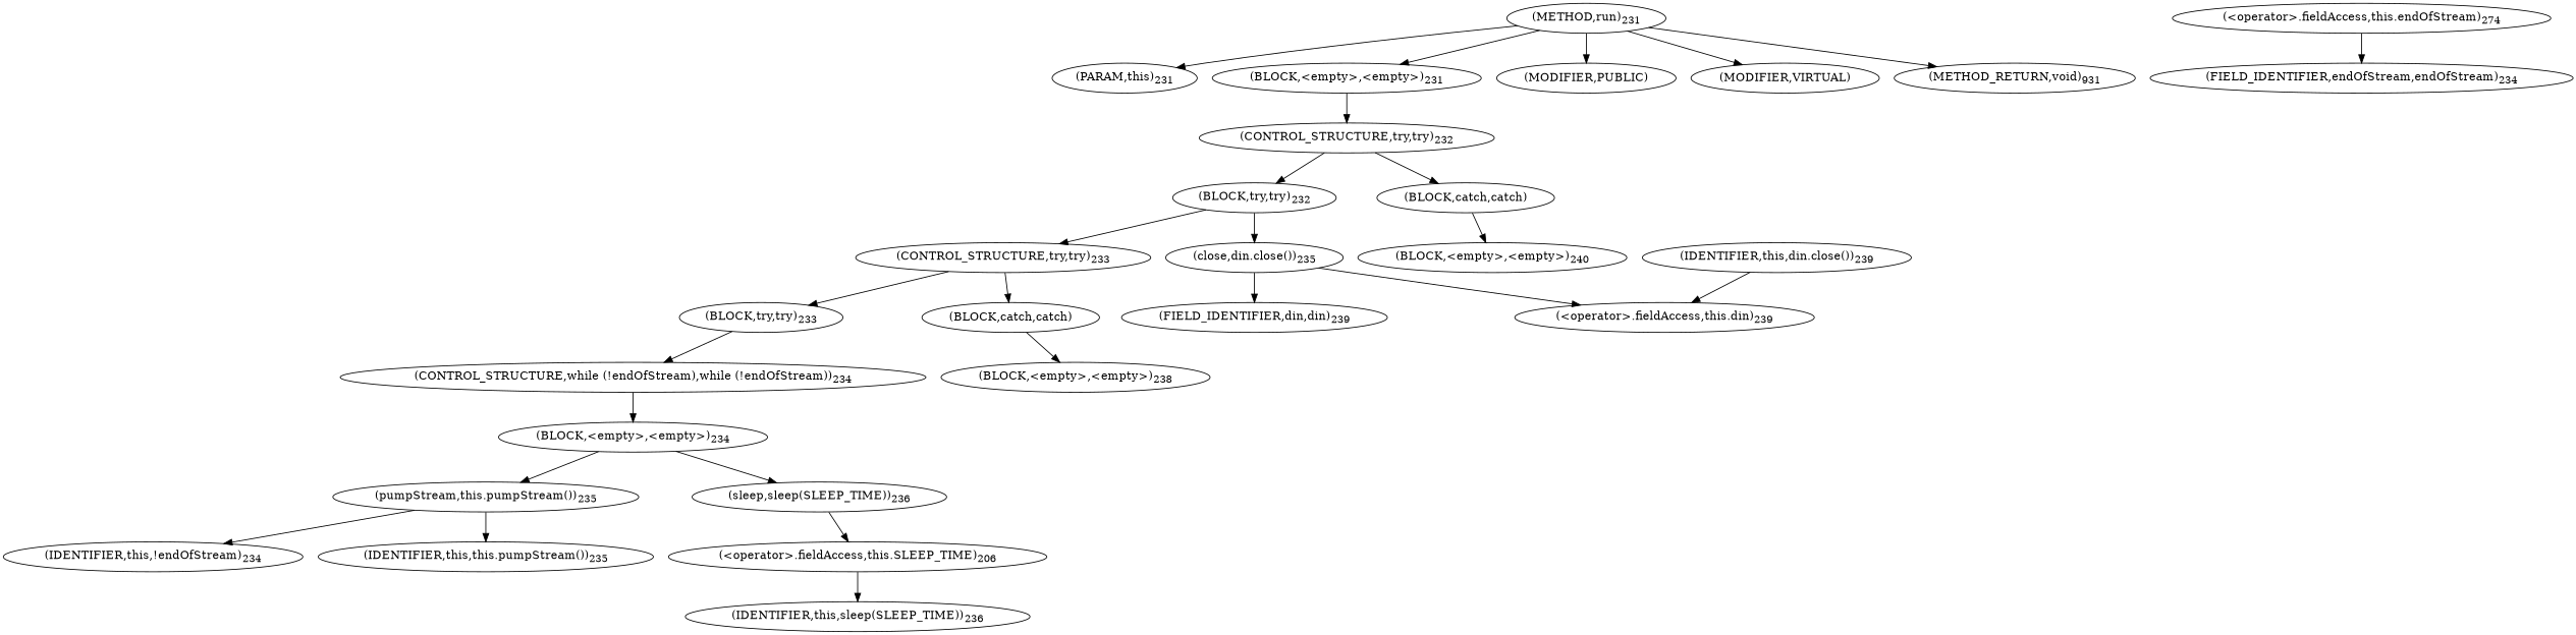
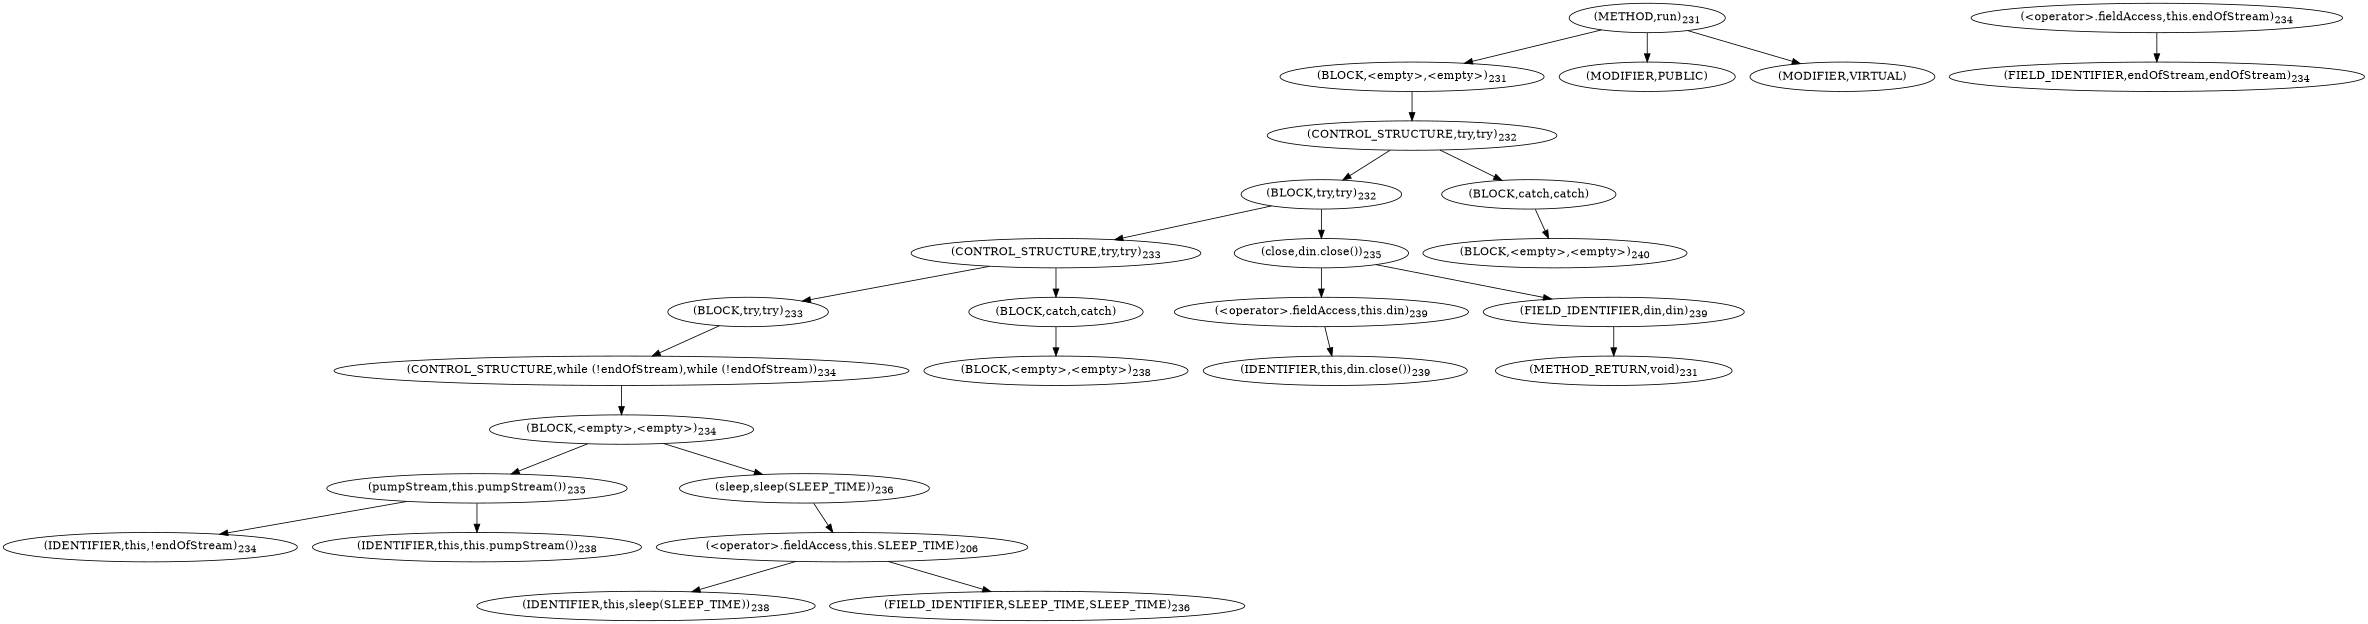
  digraph {
    n1 [label=<(METHOD,run)<SUB>231</SUB>>]
-   n2 [label=<(PARAM,this)<SUB>231</SUB>>]
    n3 [label=<(BLOCK,&lt;empty&gt;,&lt;empty&gt;)<SUB>231</SUB>>]
    n4 [label=<(MODIFIER,PUBLIC)>]
    n5 [label=<(MODIFIER,VIRTUAL)>]
-   n6 [label=<(METHOD_RETURN,void)<SUB>931</SUB>>]
+   n6 [label=<(METHOD_RETURN,void)<SUB>231</SUB>>]
    n7 [label=<(CONTROL_STRUCTURE,try,try)<SUB>232</SUB>>]
    n8 [label=<(BLOCK,try,try)<SUB>232</SUB>>]
    n9 [label=<(BLOCK,catch,catch)>]
    n10 [label=<(CONTROL_STRUCTURE,try,try)<SUB>233</SUB>>]
    n11 [label=<(close,din.close())<SUB>235</SUB>>]
    n12 [label=<(BLOCK,&lt;empty&gt;,&lt;empty&gt;)<SUB>240</SUB>>]
    n13 [label=<(BLOCK,try,try)<SUB>233</SUB>>]
    n14 [label=<(BLOCK,catch,catch)>]
    n15 [label=<(&lt;operator&gt;.fieldAccess,this.din)<SUB>239</SUB>>]
    n16 [label=<(FIELD_IDENTIFIER,din,din)<SUB>239</SUB>>]
    n17 [label=<(CONTROL_STRUCTURE,while (!endOfStream),while (!endOfStream))<SUB>234</SUB>>]
    n18 [label=<(BLOCK,&lt;empty&gt;,&lt;empty&gt;)<SUB>238</SUB>>]
    n19 [label=<(BLOCK,&lt;empty&gt;,&lt;empty&gt;)<SUB>234</SUB>>]
    n20 [label=<(pumpStream,this.pumpStream())<SUB>235</SUB>>]
    n21 [label=<(sleep,sleep(SLEEP_TIME))<SUB>236</SUB>>]
-   n22 [label=<(&lt;operator&gt;.fieldAccess,this.endOfStream)<SUB>274</SUB>>]
+   n22 [label=<(&lt;operator&gt;.fieldAccess,this.endOfStream)<SUB>234</SUB>>]
    n23 [label=<(FIELD_IDENTIFIER,endOfStream,endOfStream)<SUB>234</SUB>>]
    n24 [label=<(IDENTIFIER,this,!endOfStream)<SUB>234</SUB>>]
-   n25 [label=<(IDENTIFIER,this,this.pumpStream())<SUB>235</SUB>>]
+   n25 [label=<(IDENTIFIER,this,this.pumpStream())<SUB>238</SUB>>]
    n26 [label=<(&lt;operator&gt;.fieldAccess,this.SLEEP_TIME)<SUB>206</SUB>>]
-   n27 [label=<(IDENTIFIER,this,sleep(SLEEP_TIME))<SUB>236</SUB>>]
+   n27 [label=<(IDENTIFIER,this,sleep(SLEEP_TIME))<SUB>238</SUB>>]
+   n28 [label=<(FIELD_IDENTIFIER,SLEEP_TIME,SLEEP_TIME)<SUB>236</SUB>>]
    n29 [label=<(IDENTIFIER,this,din.close())<SUB>239</SUB>>]
-   n1 -> n2
    n1 -> n3
    n1 -> n4
    n1 -> n5
-   n1 -> n6
+   n16 -> n6
    n3 -> n7
    n7 -> n8
    n7 -> n9
    n8 -> n10
    n8 -> n11
    n9 -> n12
    n10 -> n13
    n10 -> n14
    n11 -> n15
    n11 -> n16
    n13 -> n17
    n14 -> n18
-   n29 -> n15
+   n15 -> n29
    n17 -> n19
    n19 -> n20
    n19 -> n21
    n20 -> n24
    n20 -> n25
    n21 -> n26
    n22 -> n23
    n26 -> n27
+   n26 -> n28
  }
